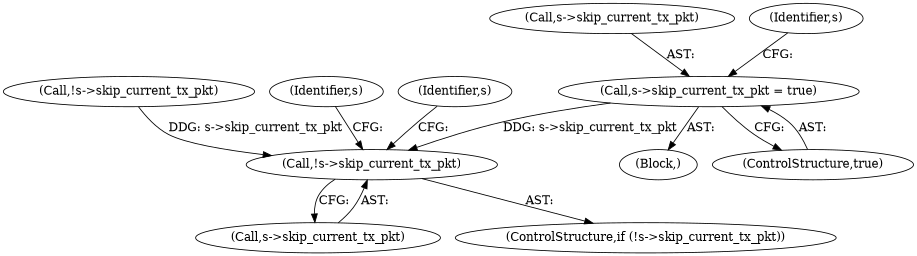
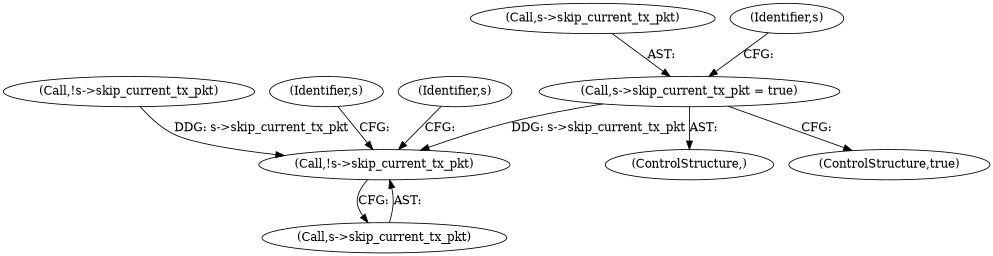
  digraph {
    n1 [label="(Call,s->skip_current_tx_pkt = true)"]
    n2 [label="(Call,!s->skip_current_tx_pkt)"]
-   n3 [label="(Block,)"]
+   n3 [label="(ControlStructure,)"]
    n4 [label="(ControlStructure,true)"]
    n5 [label="(Call,s->skip_current_tx_pkt)"]
-   n6 [label="(ControlStructure,if (!s->skip_current_tx_pkt))"]
    n7 [label="(Call,s->skip_current_tx_pkt)"]
    n8 [label="(Identifier,s)"]
    n9 [label="(Call,!s->skip_current_tx_pkt)"]
    n10 [label="(Identifier,s)"]
    n11 [label="(Identifier,s)"]
    n1 -> n2 [label="DDG: s->skip_current_tx_pkt"]
    n1 -> n3 [label="AST: "]
    n1 -> n4 [label="CFG: "]
    n2 -> n5 [label="CFG: "]
-   n2 -> n6 [label="AST: "]
-   n4 -> n1 [label="AST: "]
    n5 -> n2 [label="AST: "]
    n7 -> n1 [label="AST: "]
    n8 -> n1 [label="CFG: "]
    n9 -> n2 [label="DDG: s->skip_current_tx_pkt"]
    n10 -> n2 [label="CFG: "]
    n11 -> n2 [label="CFG: "]
  }
